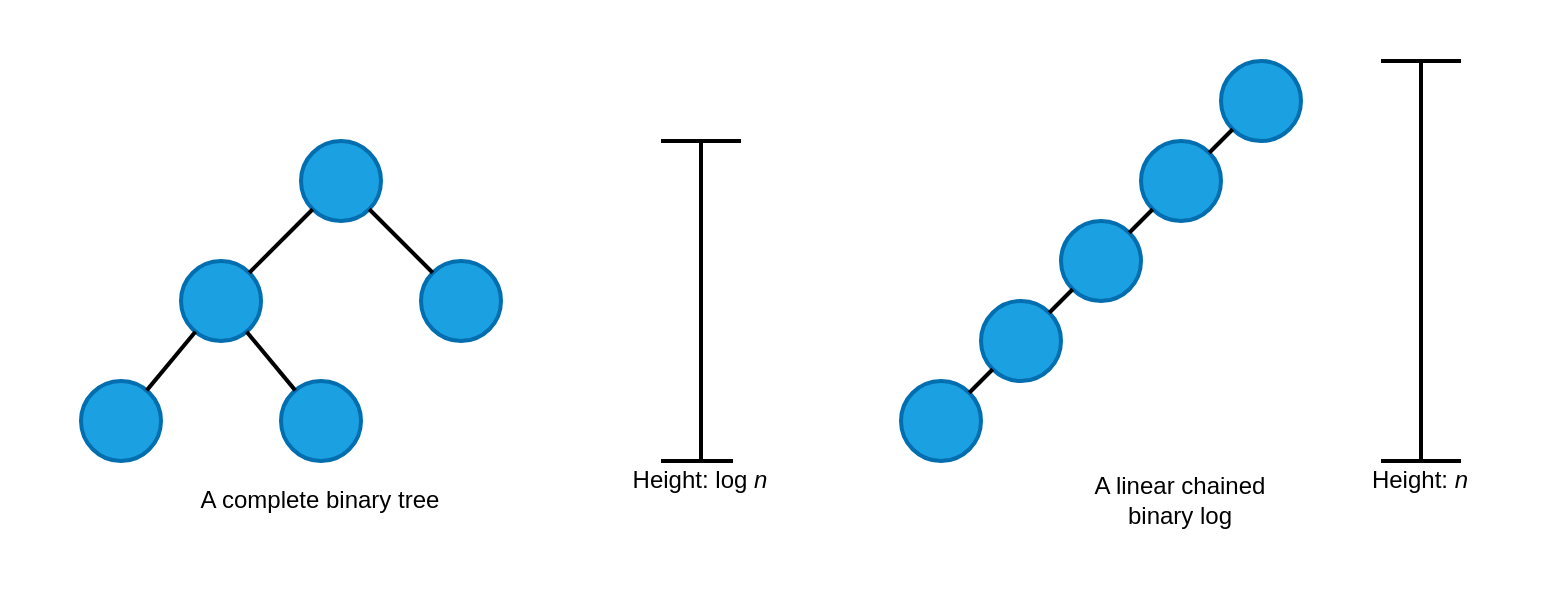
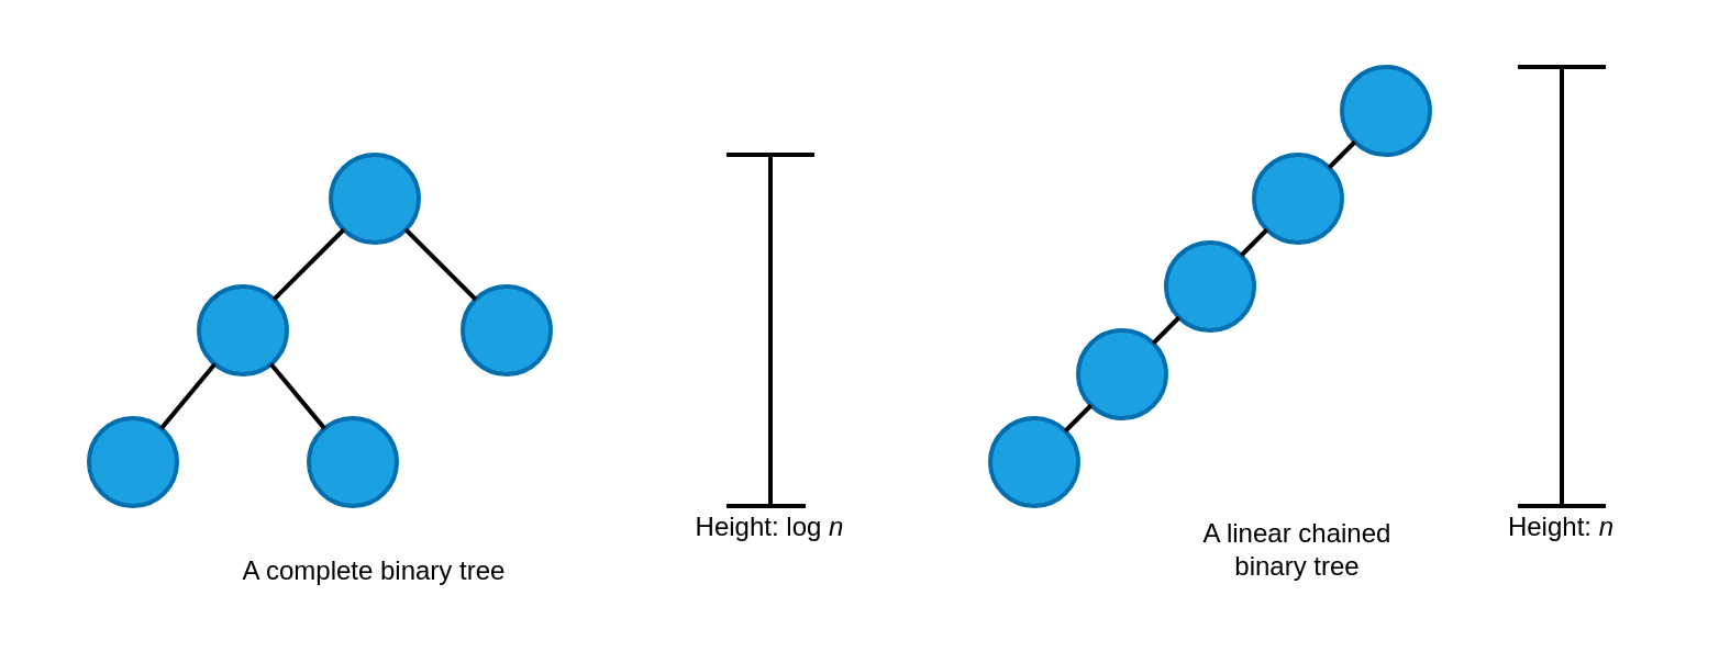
  <mxCell id="0" />
  <mxCell id="1" parent="0" />
  <mxCell id="2" value="" style="rounded=0;whiteSpace=wrap;html=1;dashed=1;strokeColor=none;fillColor=#ffffff;" parent="1" vertex="1"><mxGeometry x="20" y="20" width="740" height="260" as="geometry" /></mxCell>
  <mxCell id="3" value="" style="ellipse;whiteSpace=wrap;html=1;aspect=fixed;strokeColor=#006EAF;strokeWidth=2;fillColor=#1ba1e2;fontColor=#ffffff;" parent="1" vertex="1"><mxGeometry x="150" y="70" width="40" height="40" as="geometry" /></mxCell>
  <mxCell id="4" value="" style="ellipse;whiteSpace=wrap;html=1;aspect=fixed;strokeColor=#006EAF;strokeWidth=2;fillColor=#1ba1e2;fontColor=#ffffff;" parent="1" vertex="1"><mxGeometry x="40" y="190" width="40" height="40" as="geometry" /></mxCell>
  <mxCell id="5" value="" style="ellipse;whiteSpace=wrap;html=1;aspect=fixed;strokeColor=#006EAF;strokeWidth=2;fillColor=#1ba1e2;fontColor=#ffffff;" parent="1" vertex="1"><mxGeometry x="210" y="130" width="40" height="40" as="geometry" /></mxCell>
  <mxCell id="6" value="" style="ellipse;whiteSpace=wrap;html=1;aspect=fixed;strokeColor=#006EAF;strokeWidth=2;fillColor=#1ba1e2;fontColor=#ffffff;" parent="1" vertex="1"><mxGeometry x="90" y="130" width="40" height="40" as="geometry" /></mxCell>
  <mxCell id="7" value="" style="ellipse;whiteSpace=wrap;html=1;aspect=fixed;strokeColor=#006EAF;strokeWidth=2;fillColor=#1ba1e2;fontColor=#ffffff;" parent="1" vertex="1"><mxGeometry x="140" y="190" width="40" height="40" as="geometry" /></mxCell>
  <mxCell id="8" value="" style="ellipse;whiteSpace=wrap;html=1;aspect=fixed;strokeColor=#006EAF;strokeWidth=2;fillColor=#1ba1e2;fontColor=#ffffff;" parent="1" vertex="1"><mxGeometry x="450" y="190" width="40" height="40" as="geometry" /></mxCell>
  <mxCell id="9" value="" style="ellipse;whiteSpace=wrap;html=1;aspect=fixed;strokeColor=#006EAF;strokeWidth=2;fillColor=#1ba1e2;fontColor=#ffffff;" parent="1" vertex="1"><mxGeometry x="490" y="150" width="40" height="40" as="geometry" /></mxCell>
  <mxCell id="10" value="" style="ellipse;whiteSpace=wrap;html=1;aspect=fixed;strokeColor=#006EAF;strokeWidth=2;fillColor=#1ba1e2;fontColor=#ffffff;direction=south;" parent="1" vertex="1"><mxGeometry x="530" y="110" width="40" height="40" as="geometry" /></mxCell>
  <mxCell id="11" value="" style="ellipse;whiteSpace=wrap;html=1;aspect=fixed;strokeColor=#006EAF;strokeWidth=2;fillColor=#1ba1e2;fontColor=#ffffff;" parent="1" vertex="1"><mxGeometry x="570" y="70" width="40" height="40" as="geometry" /></mxCell>
  <mxCell id="12" value="" style="ellipse;whiteSpace=wrap;html=1;aspect=fixed;strokeColor=#006EAF;strokeWidth=2;fillColor=#1ba1e2;fontColor=#ffffff;" parent="1" vertex="1"><mxGeometry x="610" y="30" width="40" height="40" as="geometry" /></mxCell>
  <mxCell id="13" value="" style="endArrow=none;html=1;strokeColor=#000000;strokeWidth=2;" parent="1" source="5" target="3" edge="1"><mxGeometry width="50" height="50" relative="1" as="geometry"><mxPoint x="195.858" y="55.858" as="sourcePoint" /><mxPoint x="144.142" y="24.142" as="targetPoint" /></mxGeometry></mxCell>
  <mxCell id="14" value="" style="endArrow=none;html=1;strokeColor=#000000;strokeWidth=2;" parent="1" source="6" target="3" edge="1"><mxGeometry width="50" height="50" relative="1" as="geometry"><mxPoint x="245.858" y="145.858" as="sourcePoint" /><mxPoint x="194.142" y="114.142" as="targetPoint" /></mxGeometry></mxCell>
  <mxCell id="15" value="" style="endArrow=none;html=1;strokeColor=#000000;strokeWidth=2;" parent="1" source="4" target="6" edge="1"><mxGeometry width="50" height="50" relative="1" as="geometry"><mxPoint x="255.858" y="155.858" as="sourcePoint" /><mxPoint x="204.142" y="124.142" as="targetPoint" /></mxGeometry></mxCell>
  <mxCell id="16" value="" style="endArrow=none;html=1;strokeColor=#000000;strokeWidth=2;" parent="1" source="7" target="6" edge="1"><mxGeometry width="50" height="50" relative="1" as="geometry"><mxPoint x="265.858" y="165.858" as="sourcePoint" /><mxPoint x="214.142" y="134.142" as="targetPoint" /></mxGeometry></mxCell>
  <mxCell id="17" value="" style="endArrow=none;html=1;strokeColor=#000000;strokeWidth=2;" parent="1" source="9" target="8" edge="1"><mxGeometry width="50" height="50" relative="1" as="geometry"><mxPoint x="295.858" y="275.858" as="sourcePoint" /><mxPoint x="480" y="200" as="targetPoint" /></mxGeometry></mxCell>
  <mxCell id="18" value="" style="endArrow=none;html=1;strokeColor=#000000;strokeWidth=2;" parent="1" source="10" target="9" edge="1"><mxGeometry width="50" height="50" relative="1" as="geometry"><mxPoint x="305.858" y="285.858" as="sourcePoint" /><mxPoint x="254.142" y="254.142" as="targetPoint" /></mxGeometry></mxCell>
  <mxCell id="19" value="" style="endArrow=none;html=1;strokeColor=#000000;strokeWidth=2;" parent="1" source="11" target="10" edge="1"><mxGeometry width="50" height="50" relative="1" as="geometry"><mxPoint x="315.858" y="295.858" as="sourcePoint" /><mxPoint x="264.142" y="264.142" as="targetPoint" /></mxGeometry></mxCell>
  <mxCell id="20" value="" style="endArrow=none;html=1;strokeColor=#000000;strokeWidth=2;" parent="1" source="12" target="11" edge="1"><mxGeometry width="50" height="50" relative="1" as="geometry"><mxPoint x="325.858" y="305.858" as="sourcePoint" /><mxPoint x="274.142" y="274.142" as="targetPoint" /></mxGeometry></mxCell>
  <mxCell id="21" value="" style="endArrow=none;html=1;strokeColor=#000000;strokeWidth=2;" parent="1" edge="1"><mxGeometry width="50" height="50" relative="1" as="geometry"><mxPoint x="350" y="230" as="sourcePoint" /><mxPoint x="350" y="70" as="targetPoint" /></mxGeometry></mxCell>
  <mxCell id="22" value="" style="endArrow=none;html=1;strokeColor=#000000;strokeWidth=2;" parent="1" edge="1"><mxGeometry width="50" height="50" relative="1" as="geometry"><mxPoint x="366" y="230" as="sourcePoint" /><mxPoint x="330" y="230" as="targetPoint" /></mxGeometry></mxCell>
  <mxCell id="23" value="" style="endArrow=none;html=1;strokeColor=#000000;strokeWidth=2;" parent="1" edge="1"><mxGeometry width="50" height="50" relative="1" as="geometry"><mxPoint x="370" y="70" as="sourcePoint" /><mxPoint x="330" y="70" as="targetPoint" /></mxGeometry></mxCell>
  <mxCell id="24" value="" style="endArrow=none;html=1;strokeColor=#000000;strokeWidth=2;" parent="1" edge="1"><mxGeometry width="50" height="50" relative="1" as="geometry"><mxPoint x="710" y="230" as="sourcePoint" /><mxPoint x="710" y="30" as="targetPoint" /></mxGeometry></mxCell>
  <mxCell id="25" value="" style="endArrow=none;html=1;strokeColor=#000000;strokeWidth=2;" parent="1" edge="1"><mxGeometry width="50" height="50" relative="1" as="geometry"><mxPoint x="730" y="30" as="sourcePoint" /><mxPoint x="690" y="30" as="targetPoint" /></mxGeometry></mxCell>
  <mxCell id="26" value="&lt;font color=&quot;#000000&quot;&gt;Height: log &lt;i&gt;n&lt;/i&gt;&lt;/font&gt;" style="text;html=1;strokeColor=none;fillColor=none;align=center;verticalAlign=middle;whiteSpace=wrap;rounded=0;" parent="1" vertex="1"><mxGeometry x="300" y="230" width="100" height="20" as="geometry" /></mxCell>
  <mxCell id="27" value="&lt;font color=&quot;#000000&quot;&gt;Height:&amp;nbsp;&lt;i&gt;n&lt;/i&gt;&lt;/font&gt;" style="text;html=1;strokeColor=none;fillColor=none;align=center;verticalAlign=middle;whiteSpace=wrap;rounded=0;" parent="1" vertex="1"><mxGeometry x="680" y="230" width="60" height="20" as="geometry" /></mxCell>
- <mxCell id="28" value="&lt;font color=&quot;#000000&quot;&gt;A complete binary tree&lt;/font&gt;" style="text;html=1;strokeColor=none;fillColor=none;align=center;verticalAlign=middle;whiteSpace=wrap;rounded=0;" parent="1" vertex="1"><mxGeometry x="90" y="240" width="140" height="20" as="geometry" /></mxCell>
- <mxCell id="29" value="&lt;font color=&quot;#000000&quot;&gt;A linear chained binary log&lt;/font&gt;" style="text;html=1;strokeColor=none;fillColor=none;align=center;verticalAlign=middle;whiteSpace=wrap;rounded=0;" parent="1" vertex="1"><mxGeometry x="535" y="240" width="110" height="20" as="geometry" /></mxCell>
+ <mxCell id="28" value="&lt;font color=&quot;#000000&quot;&gt;A complete binary tree&lt;/font&gt;" style="text;html=1;strokeColor=none;fillColor=none;align=center;verticalAlign=middle;whiteSpace=wrap;rounded=0;" parent="1" vertex="1"><mxGeometry x="100" y="250" width="140" height="20" as="geometry" /></mxCell>
+ <mxCell id="29" value="&lt;font color=&quot;#000000&quot;&gt;A linear chained binary tree&lt;/font&gt;" style="text;html=1;strokeColor=none;fillColor=none;align=center;verticalAlign=middle;whiteSpace=wrap;rounded=0;" parent="1" vertex="1"><mxGeometry x="535" y="240" width="110" height="20" as="geometry" /></mxCell>
  <mxCell id="30" value="" style="endArrow=none;html=1;strokeColor=#000000;strokeWidth=2;" parent="1" edge="1"><mxGeometry width="50" height="50" relative="1" as="geometry"><mxPoint x="730" y="230" as="sourcePoint" /><mxPoint x="690" y="230" as="targetPoint" /></mxGeometry></mxCell>
